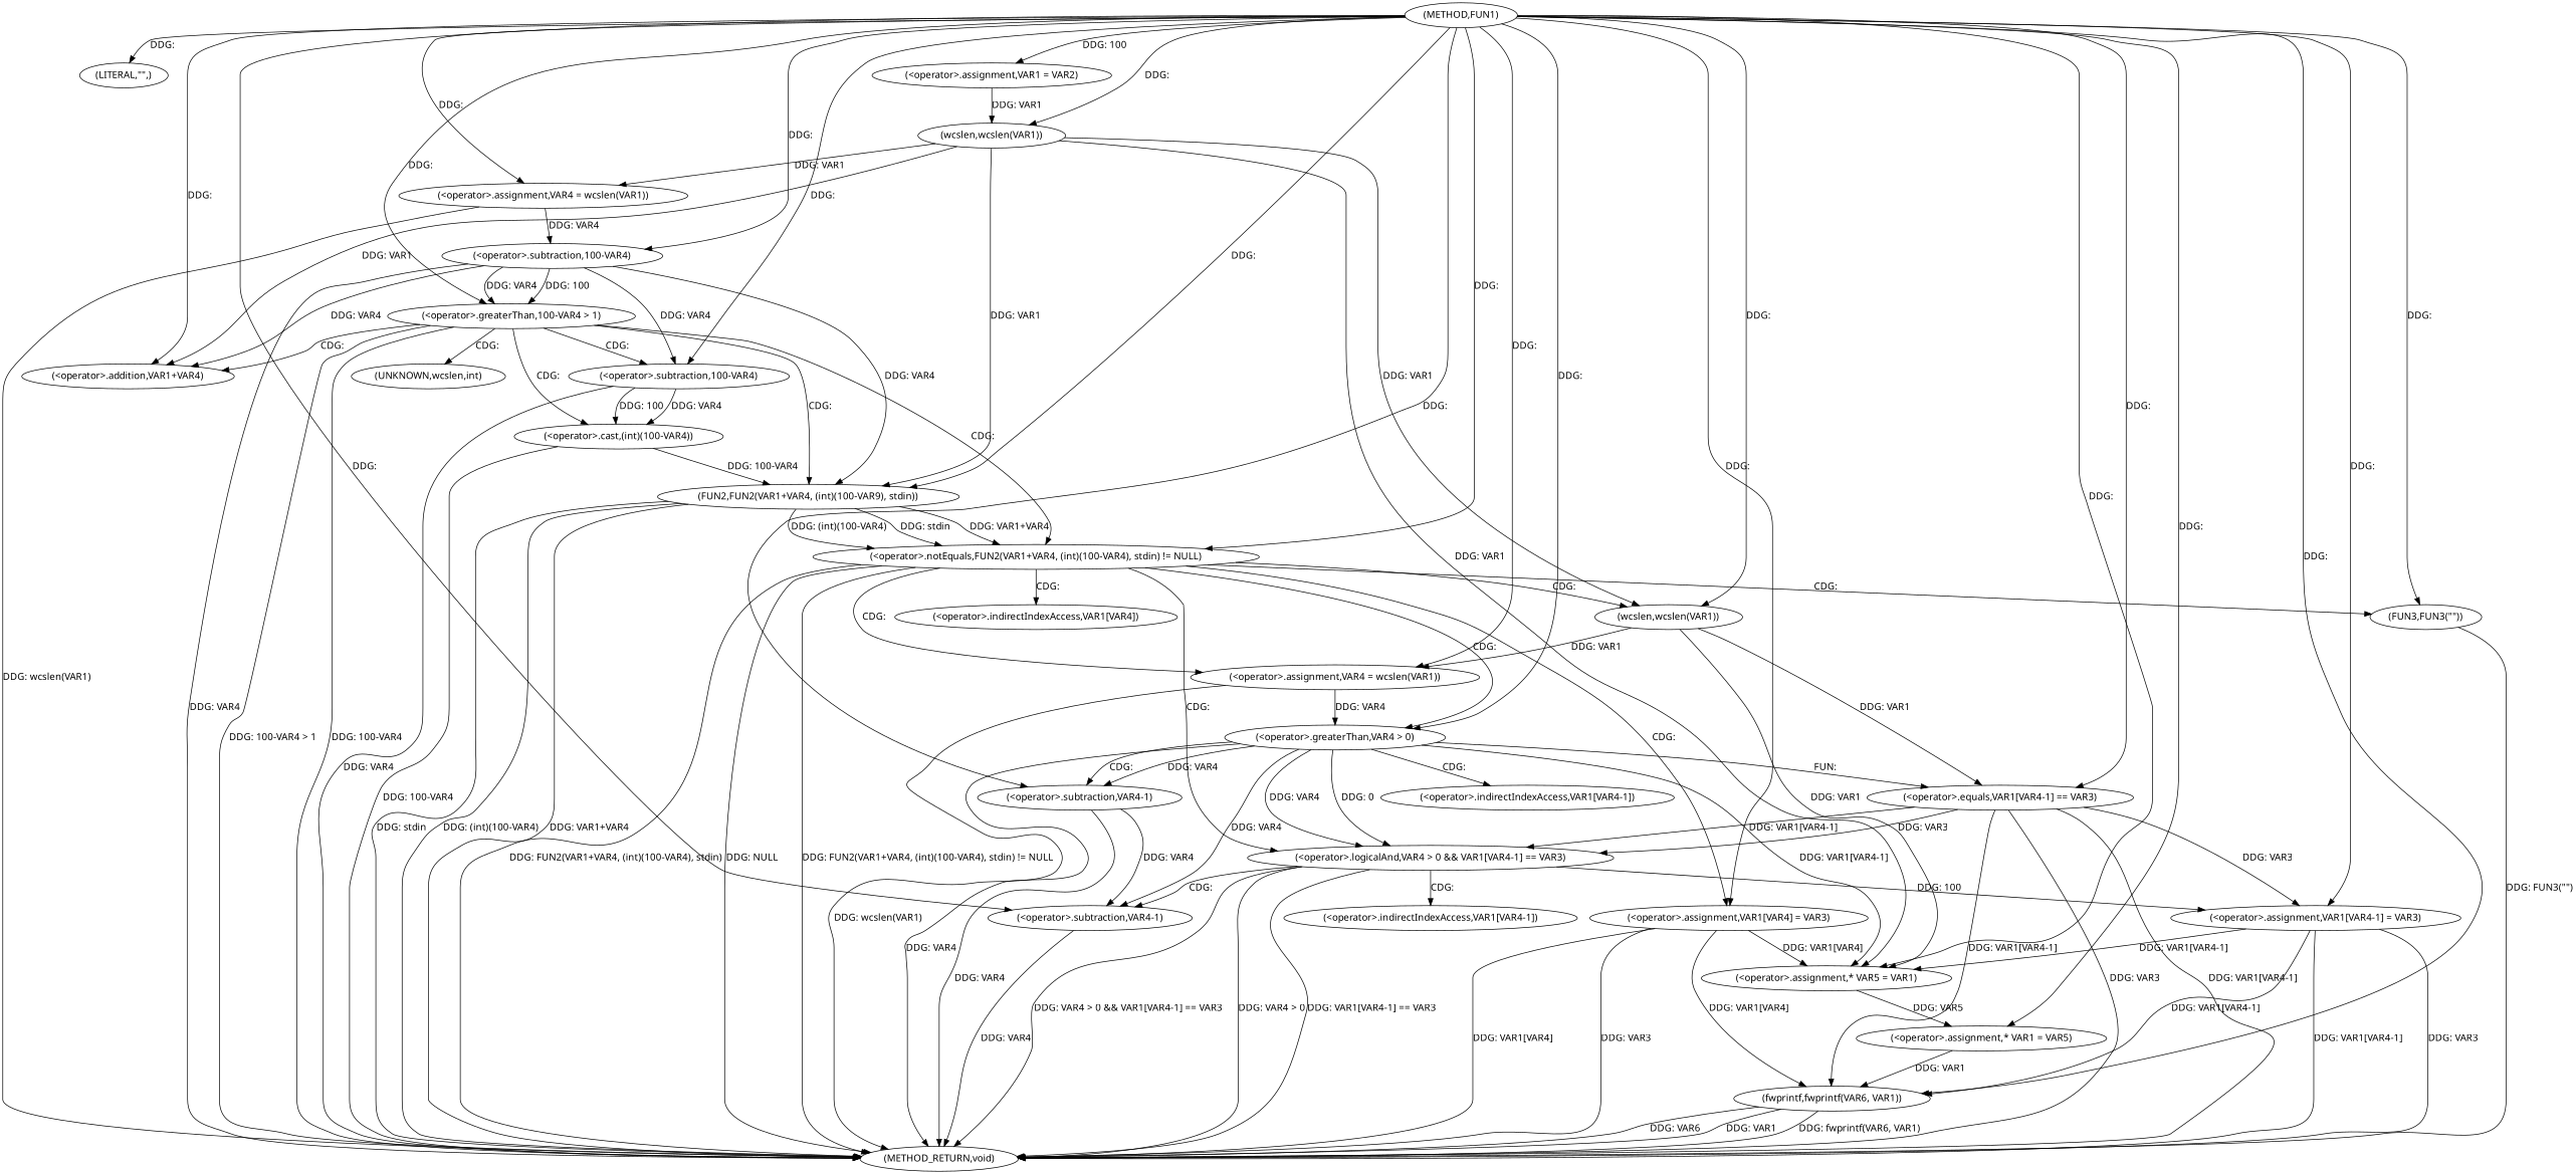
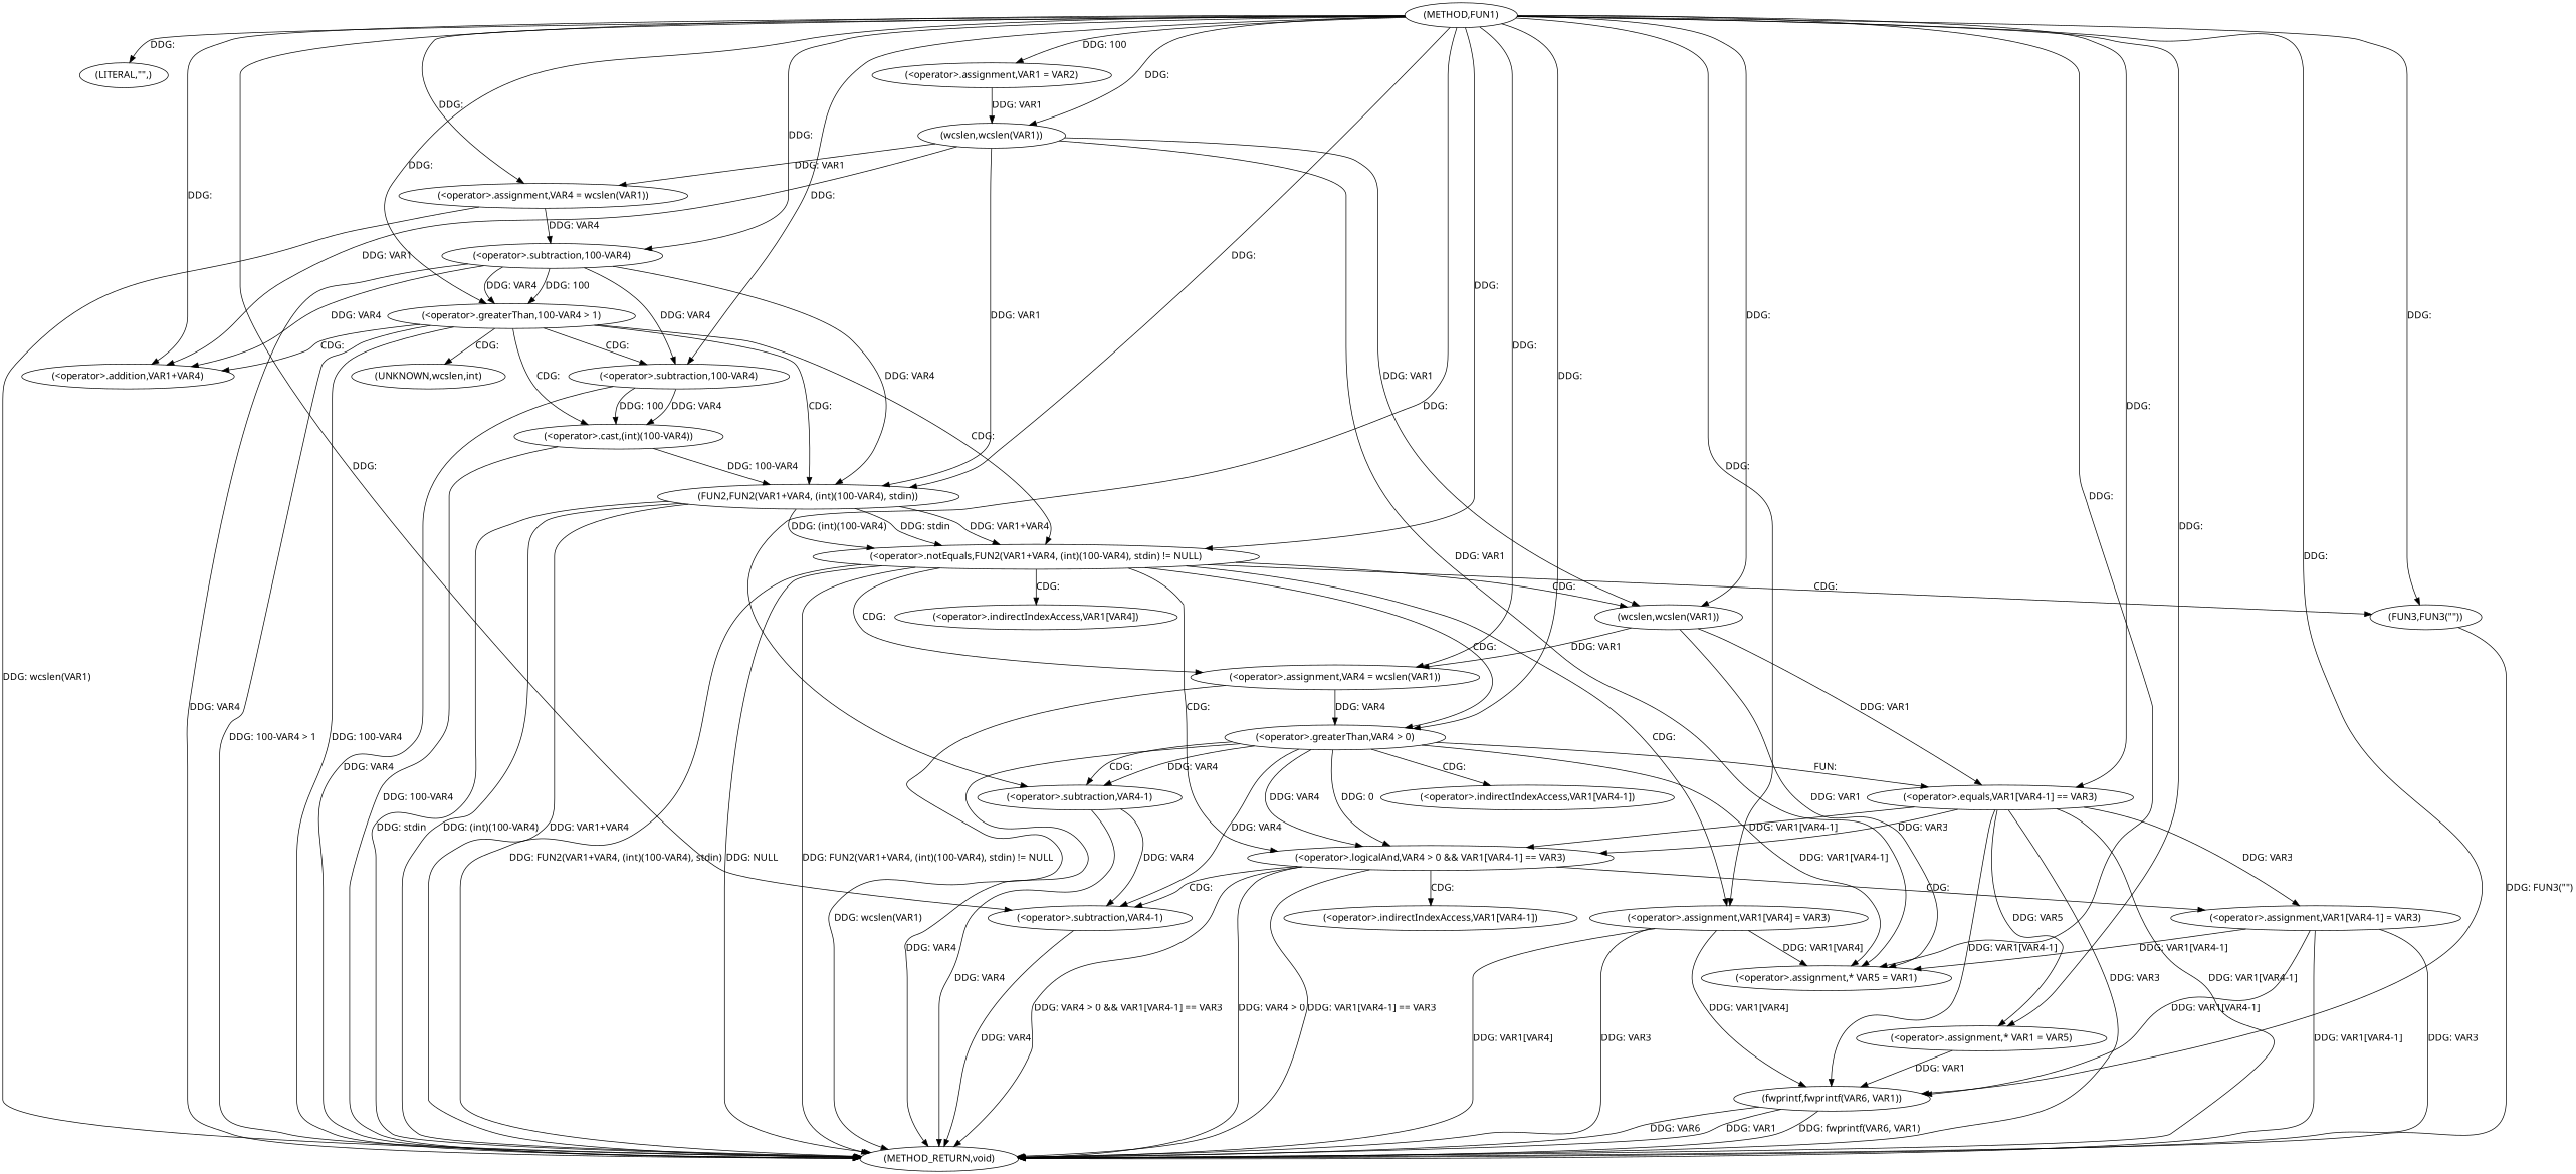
  digraph {
    fontname="Noto Sans"
    node [fontname="Noto Sans"]
    edge [fontname="Noto Sans"]
    n1 [label="(METHOD,FUN1)"]
    n2 [label="(LITERAL,\"\",)"]
    n3 [label="(<operator>.assignment,VAR1 = VAR2)"]
    n4 [label="(<operator>.assignment,VAR4 = wcslen(VAR1))"]
    n5 [label="(wcslen,wcslen(VAR1))"]
    n6 [label="(<operator>.greaterThan,100-VAR4 > 1)"]
    n7 [label="(<operator>.subtraction,100-VAR4)"]
    n8 [label="(<operator>.notEquals,FUN2(VAR1+VAR4, (int)(100-VAR4), stdin) != NULL)"]
-   n9 [label="(FUN2,FUN2(VAR1+VAR4, (int)(100-VAR9), stdin))"]
+   n9 [label="(FUN2,FUN2(VAR1+VAR4, (int)(100-VAR4), stdin))"]
    n10 [label="(<operator>.addition,VAR1+VAR4)"]
    n11 [label="(<operator>.subtraction,100-VAR4)"]
    n12 [label="(<operator>.assignment,VAR4 = wcslen(VAR1))"]
    n13 [label="(wcslen,wcslen(VAR1))"]
    n14 [label="(<operator>.greaterThan,VAR4 > 0)"]
    n15 [label="(<operator>.equals,VAR1[VAR4-1] == VAR3)"]
    n16 [label="(<operator>.subtraction,VAR4-1)"]
    n17 [label="(<operator>.assignment,VAR1[VAR4-1] = VAR3)"]
    n18 [label="(<operator>.subtraction,VAR4-1)"]
    n19 [label="(FUN3,FUN3(\"\"))"]
    n20 [label="(<operator>.assignment,VAR1[VAR4] = VAR3)"]
    n21 [label="(<operator>.assignment,* VAR5 = VAR1)"]
    n22 [label="(<operator>.assignment,* VAR1 = VAR5)"]
    n23 [label="(fwprintf,fwprintf(VAR6, VAR1))"]
    n24 [label="(METHOD_RETURN,void)"]
    n25 [label="(<operator>.cast,(int)(100-VAR4))"]
    n26 [label="(UNKNOWN,wcslen,int)"]
    n27 [label="(<operator>.logicalAnd,VAR4 > 0 && VAR1[VAR4-1] == VAR3)"]
    n28 [label="(<operator>.indirectIndexAccess,VAR1[VAR4])"]
    n29 [label="(<operator>.indirectIndexAccess,VAR1[VAR4-1])"]
    n30 [label="(<operator>.indirectIndexAccess,VAR1[VAR4-1])"]
    n1 -> n2 [label="DDG: "]
    n1 -> n3 [label="DDG: 100"]
    n1 -> n4 [label="DDG: "]
    n1 -> n5 [label="DDG: "]
    n1 -> n6 [label="DDG: "]
    n1 -> n7 [label="DDG: "]
    n1 -> n8 [label="DDG: "]
    n1 -> n9 [label="DDG: "]
    n1 -> n10 [label="DDG: "]
    n1 -> n11 [label="DDG: "]
    n1 -> n12 [label="DDG: "]
    n1 -> n13 [label="DDG: "]
    n1 -> n14 [label="DDG: "]
    n1 -> n15 [label="DDG: "]
    n1 -> n16 [label="DDG: "]
-   n1 -> n17 [label="DDG: "]
    n1 -> n18 [label="DDG: "]
    n1 -> n19 [label="DDG: "]
    n1 -> n20 [label="DDG: "]
    n1 -> n21 [label="DDG: "]
    n1 -> n22 [label="DDG: "]
    n1 -> n23 [label="DDG: "]
    n3 -> n5 [label="DDG: VAR1"]
    n4 -> n7 [label="DDG: VAR4"]
    n4 -> n24 [label="DDG: wcslen(VAR1)"]
    n5 -> n4 [label="DDG: VAR1"]
    n5 -> n9 [label="DDG: VAR1"]
    n5 -> n10 [label="DDG: VAR1"]
    n5 -> n13 [label="DDG: VAR1"]
    n5 -> n21 [label="DDG: VAR1"]
    n6 -> n8 [label="CDG: "]
    n6 -> n9 [label="CDG: "]
    n6 -> n10 [label="CDG: "]
    n6 -> n11 [label="CDG: "]
    n6 -> n24 [label="DDG: 100-VAR4 > 1"]
    n6 -> n24 [label="DDG: 100-VAR4"]
    n6 -> n25 [label="CDG: "]
    n6 -> n26 [label="CDG: "]
    n7 -> n6 [label="DDG: 100"]
    n7 -> n6 [label="DDG: VAR4"]
    n7 -> n9 [label="DDG: VAR4"]
    n7 -> n10 [label="DDG: VAR4"]
    n7 -> n11 [label="DDG: VAR4"]
    n7 -> n24 [label="DDG: VAR4"]
    n8 -> n12 [label="CDG: "]
    n8 -> n13 [label="CDG: "]
    n8 -> n14 [label="CDG: "]
    n8 -> n19 [label="CDG: "]
    n8 -> n20 [label="CDG: "]
    n8 -> n24 [label="DDG: NULL"]
    n8 -> n24 [label="DDG: FUN2(VAR1+VAR4, (int)(100-VAR4), stdin) != NULL"]
    n8 -> n24 [label="DDG: FUN2(VAR1+VAR4, (int)(100-VAR4), stdin)"]
    n8 -> n27 [label="CDG: "]
    n8 -> n28 [label="CDG: "]
    n9 -> n8 [label="DDG: VAR1+VAR4"]
    n9 -> n8 [label="DDG: (int)(100-VAR4)"]
    n9 -> n8 [label="DDG: stdin"]
    n9 -> n24 [label="DDG: stdin"]
    n9 -> n24 [label="DDG: (int)(100-VAR4)"]
    n9 -> n24 [label="DDG: VAR1+VAR4"]
    n11 -> n24 [label="DDG: VAR4"]
    n11 -> n25 [label="DDG: 100"]
    n11 -> n25 [label="DDG: VAR4"]
    n12 -> n14 [label="DDG: VAR4"]
    n12 -> n24 [label="DDG: wcslen(VAR1)"]
    n13 -> n12 [label="DDG: VAR1"]
    n13 -> n15 [label="DDG: VAR1"]
    n13 -> n21 [label="DDG: VAR1"]
    n14 -> n15 [label="FUN: "]
    n14 -> n16 [label="DDG: VAR4"]
    n14 -> n16 [label="CDG: "]
    n14 -> n18 [label="DDG: VAR4"]
    n14 -> n21 [label="DDG: VAR1[VAR4-1]"]
    n14 -> n24 [label="DDG: VAR4"]
    n14 -> n27 [label="DDG: VAR4"]
    n14 -> n27 [label="DDG: 0"]
    n14 -> n29 [label="CDG: "]
    n15 -> n17 [label="DDG: VAR3"]
    n15 -> n23 [label="DDG: VAR1[VAR4-1]"]
    n15 -> n24 [label="DDG: VAR1[VAR4-1]"]
    n15 -> n24 [label="DDG: VAR3"]
    n15 -> n27 [label="DDG: VAR1[VAR4-1]"]
    n15 -> n27 [label="DDG: VAR3"]
    n16 -> n18 [label="DDG: VAR4"]
    n16 -> n24 [label="DDG: VAR4"]
    n17 -> n21 [label="DDG: VAR1[VAR4-1]"]
    n17 -> n23 [label="DDG: VAR1[VAR4-1]"]
    n17 -> n24 [label="DDG: VAR3"]
    n17 -> n24 [label="DDG: VAR1[VAR4-1]"]
    n18 -> n24 [label="DDG: VAR4"]
    n19 -> n24 [label="DDG: FUN3(\"\")"]
    n20 -> n21 [label="DDG: VAR1[VAR4]"]
    n20 -> n23 [label="DDG: VAR1[VAR4]"]
    n20 -> n24 [label="DDG: VAR3"]
    n20 -> n24 [label="DDG: VAR1[VAR4]"]
-   n21 -> n22 [label="DDG: VAR5"]
+   n15 -> n22 [label="DDG: VAR5"]
    n22 -> n23 [label="DDG: VAR1"]
    n23 -> n24 [label="DDG: VAR6"]
    n23 -> n24 [label="DDG: VAR1"]
    n23 -> n24 [label="DDG: fwprintf(VAR6, VAR1)"]
    n25 -> n9 [label="DDG: 100-VAR4"]
    n25 -> n24 [label="DDG: 100-VAR4"]
-   n27 -> n17 [label="DDG: 100"]
+   n27 -> n17 [label="CDG: "]
    n27 -> n18 [label="CDG: "]
    n27 -> n24 [label="DDG: VAR4 > 0 && VAR1[VAR4-1] == VAR3"]
    n27 -> n24 [label="DDG: VAR4 > 0"]
    n27 -> n24 [label="DDG: VAR1[VAR4-1] == VAR3"]
    n27 -> n30 [label="CDG: "]
  }
